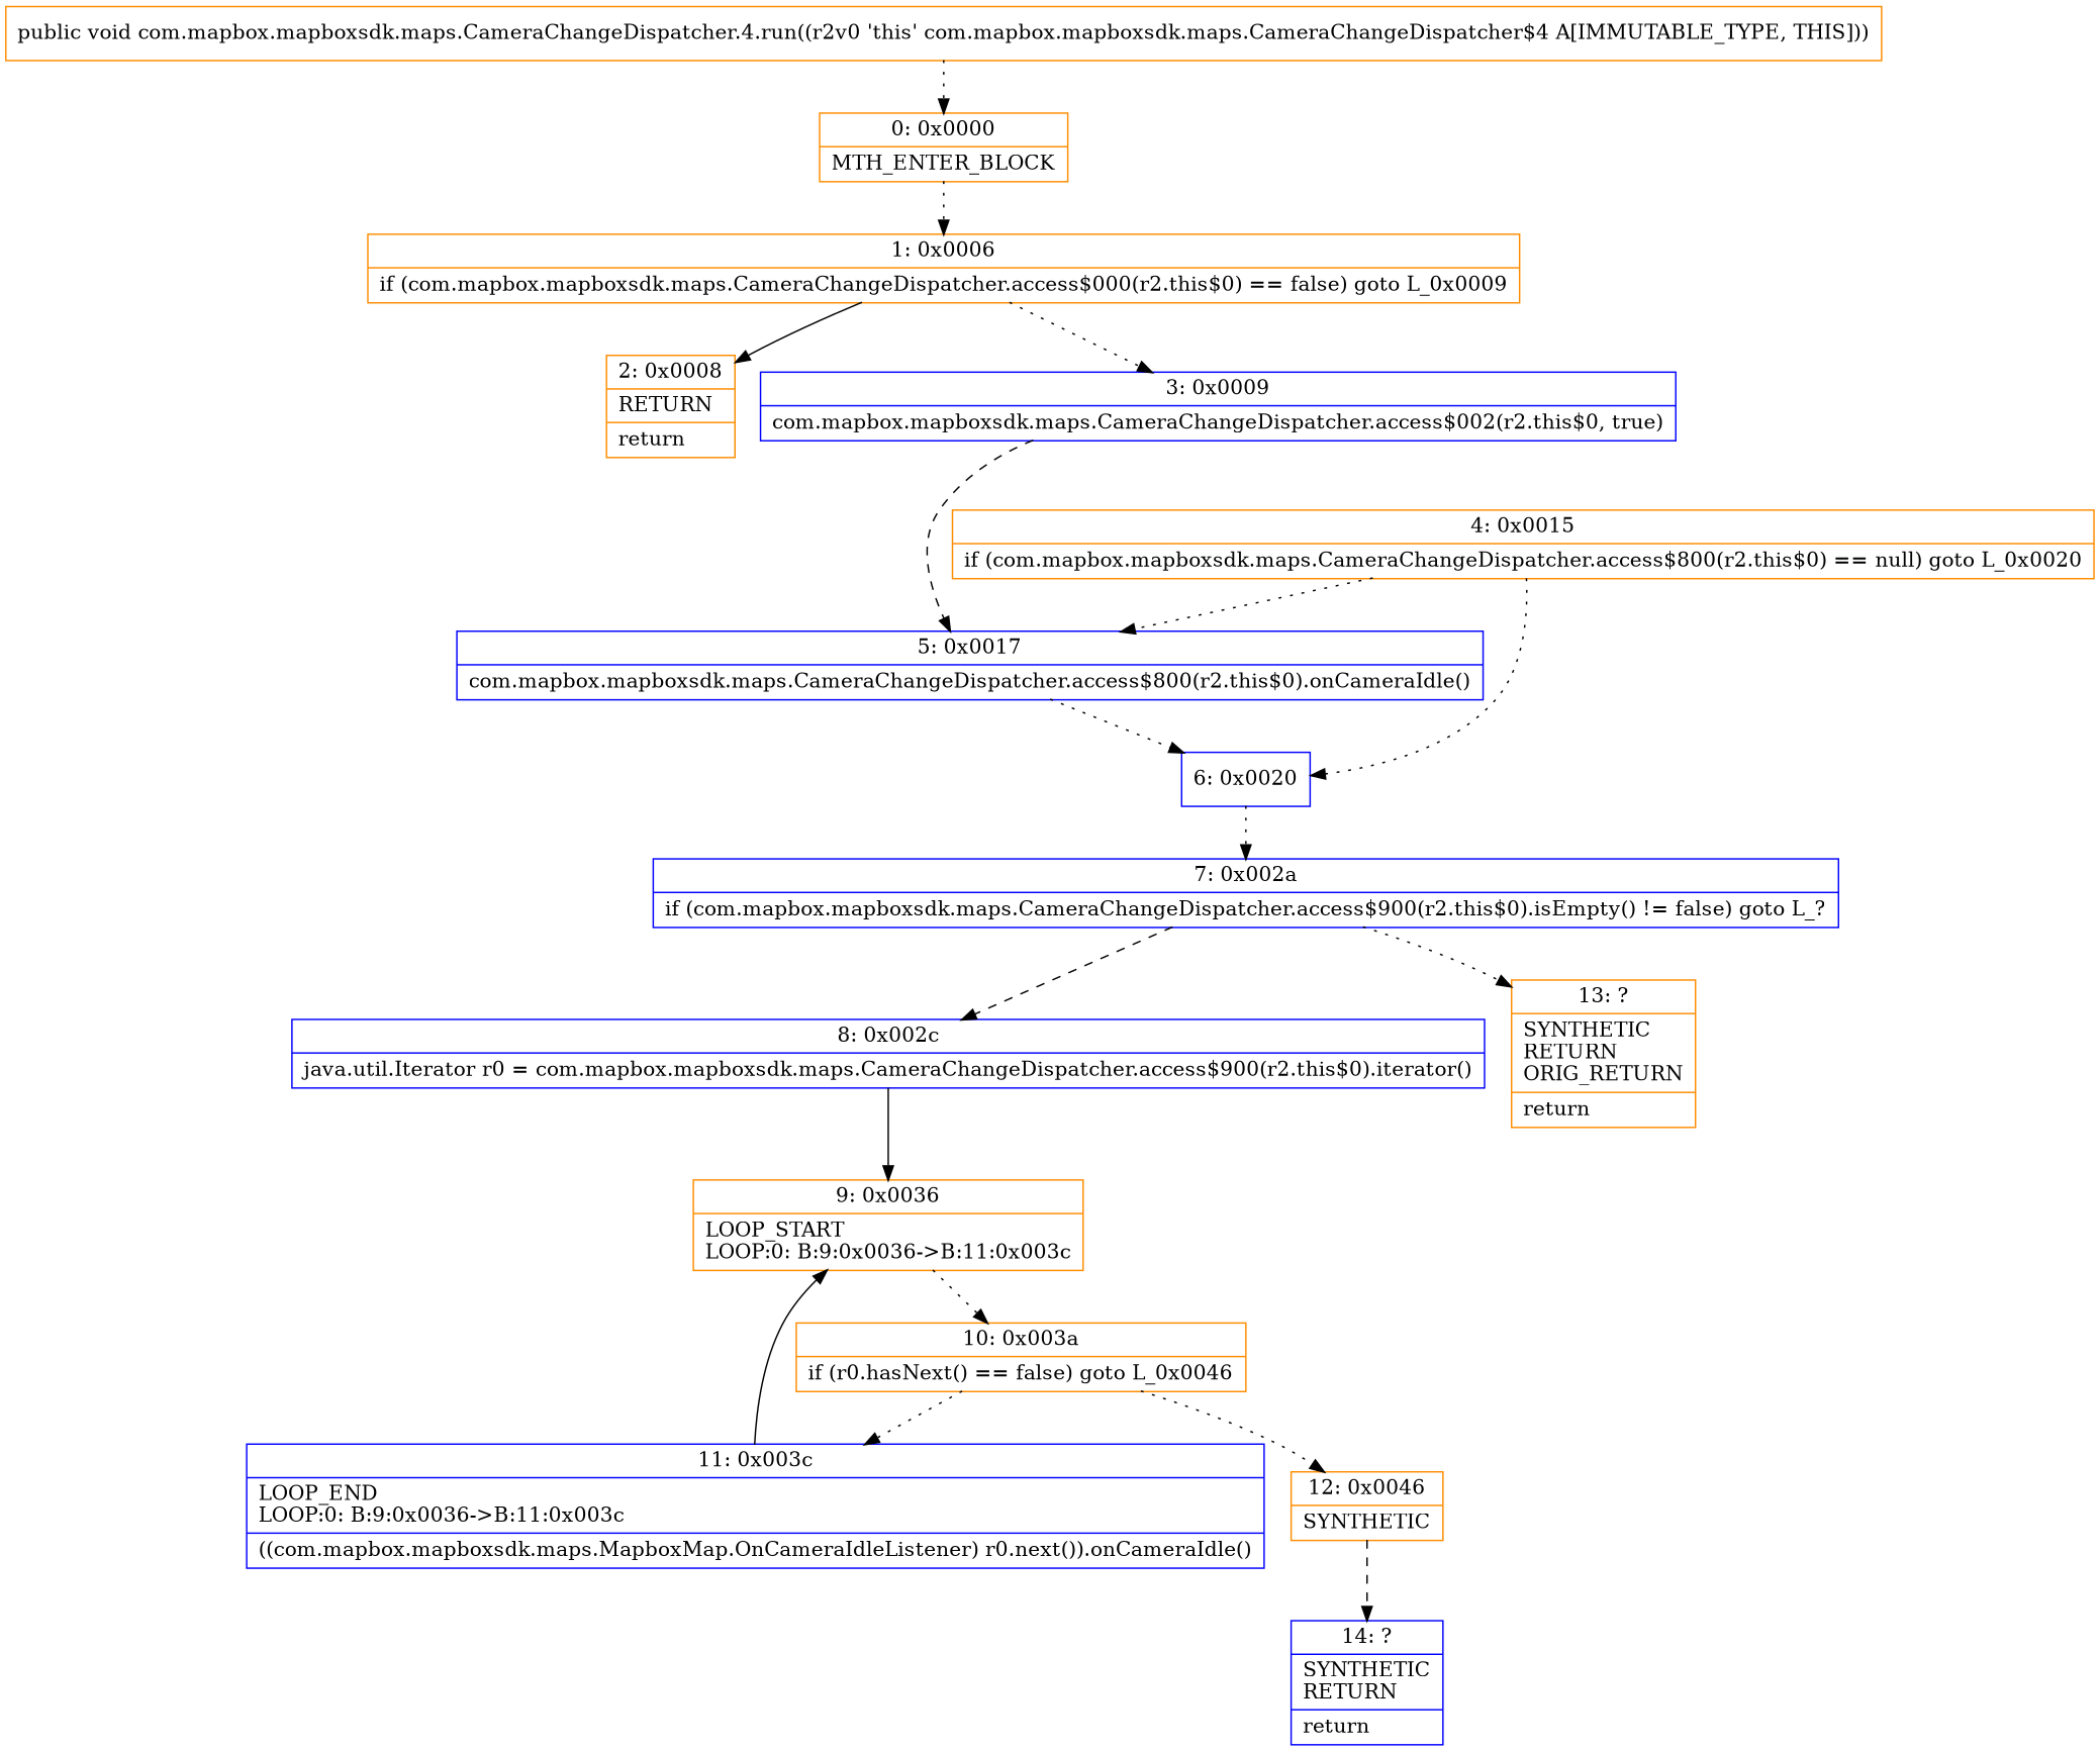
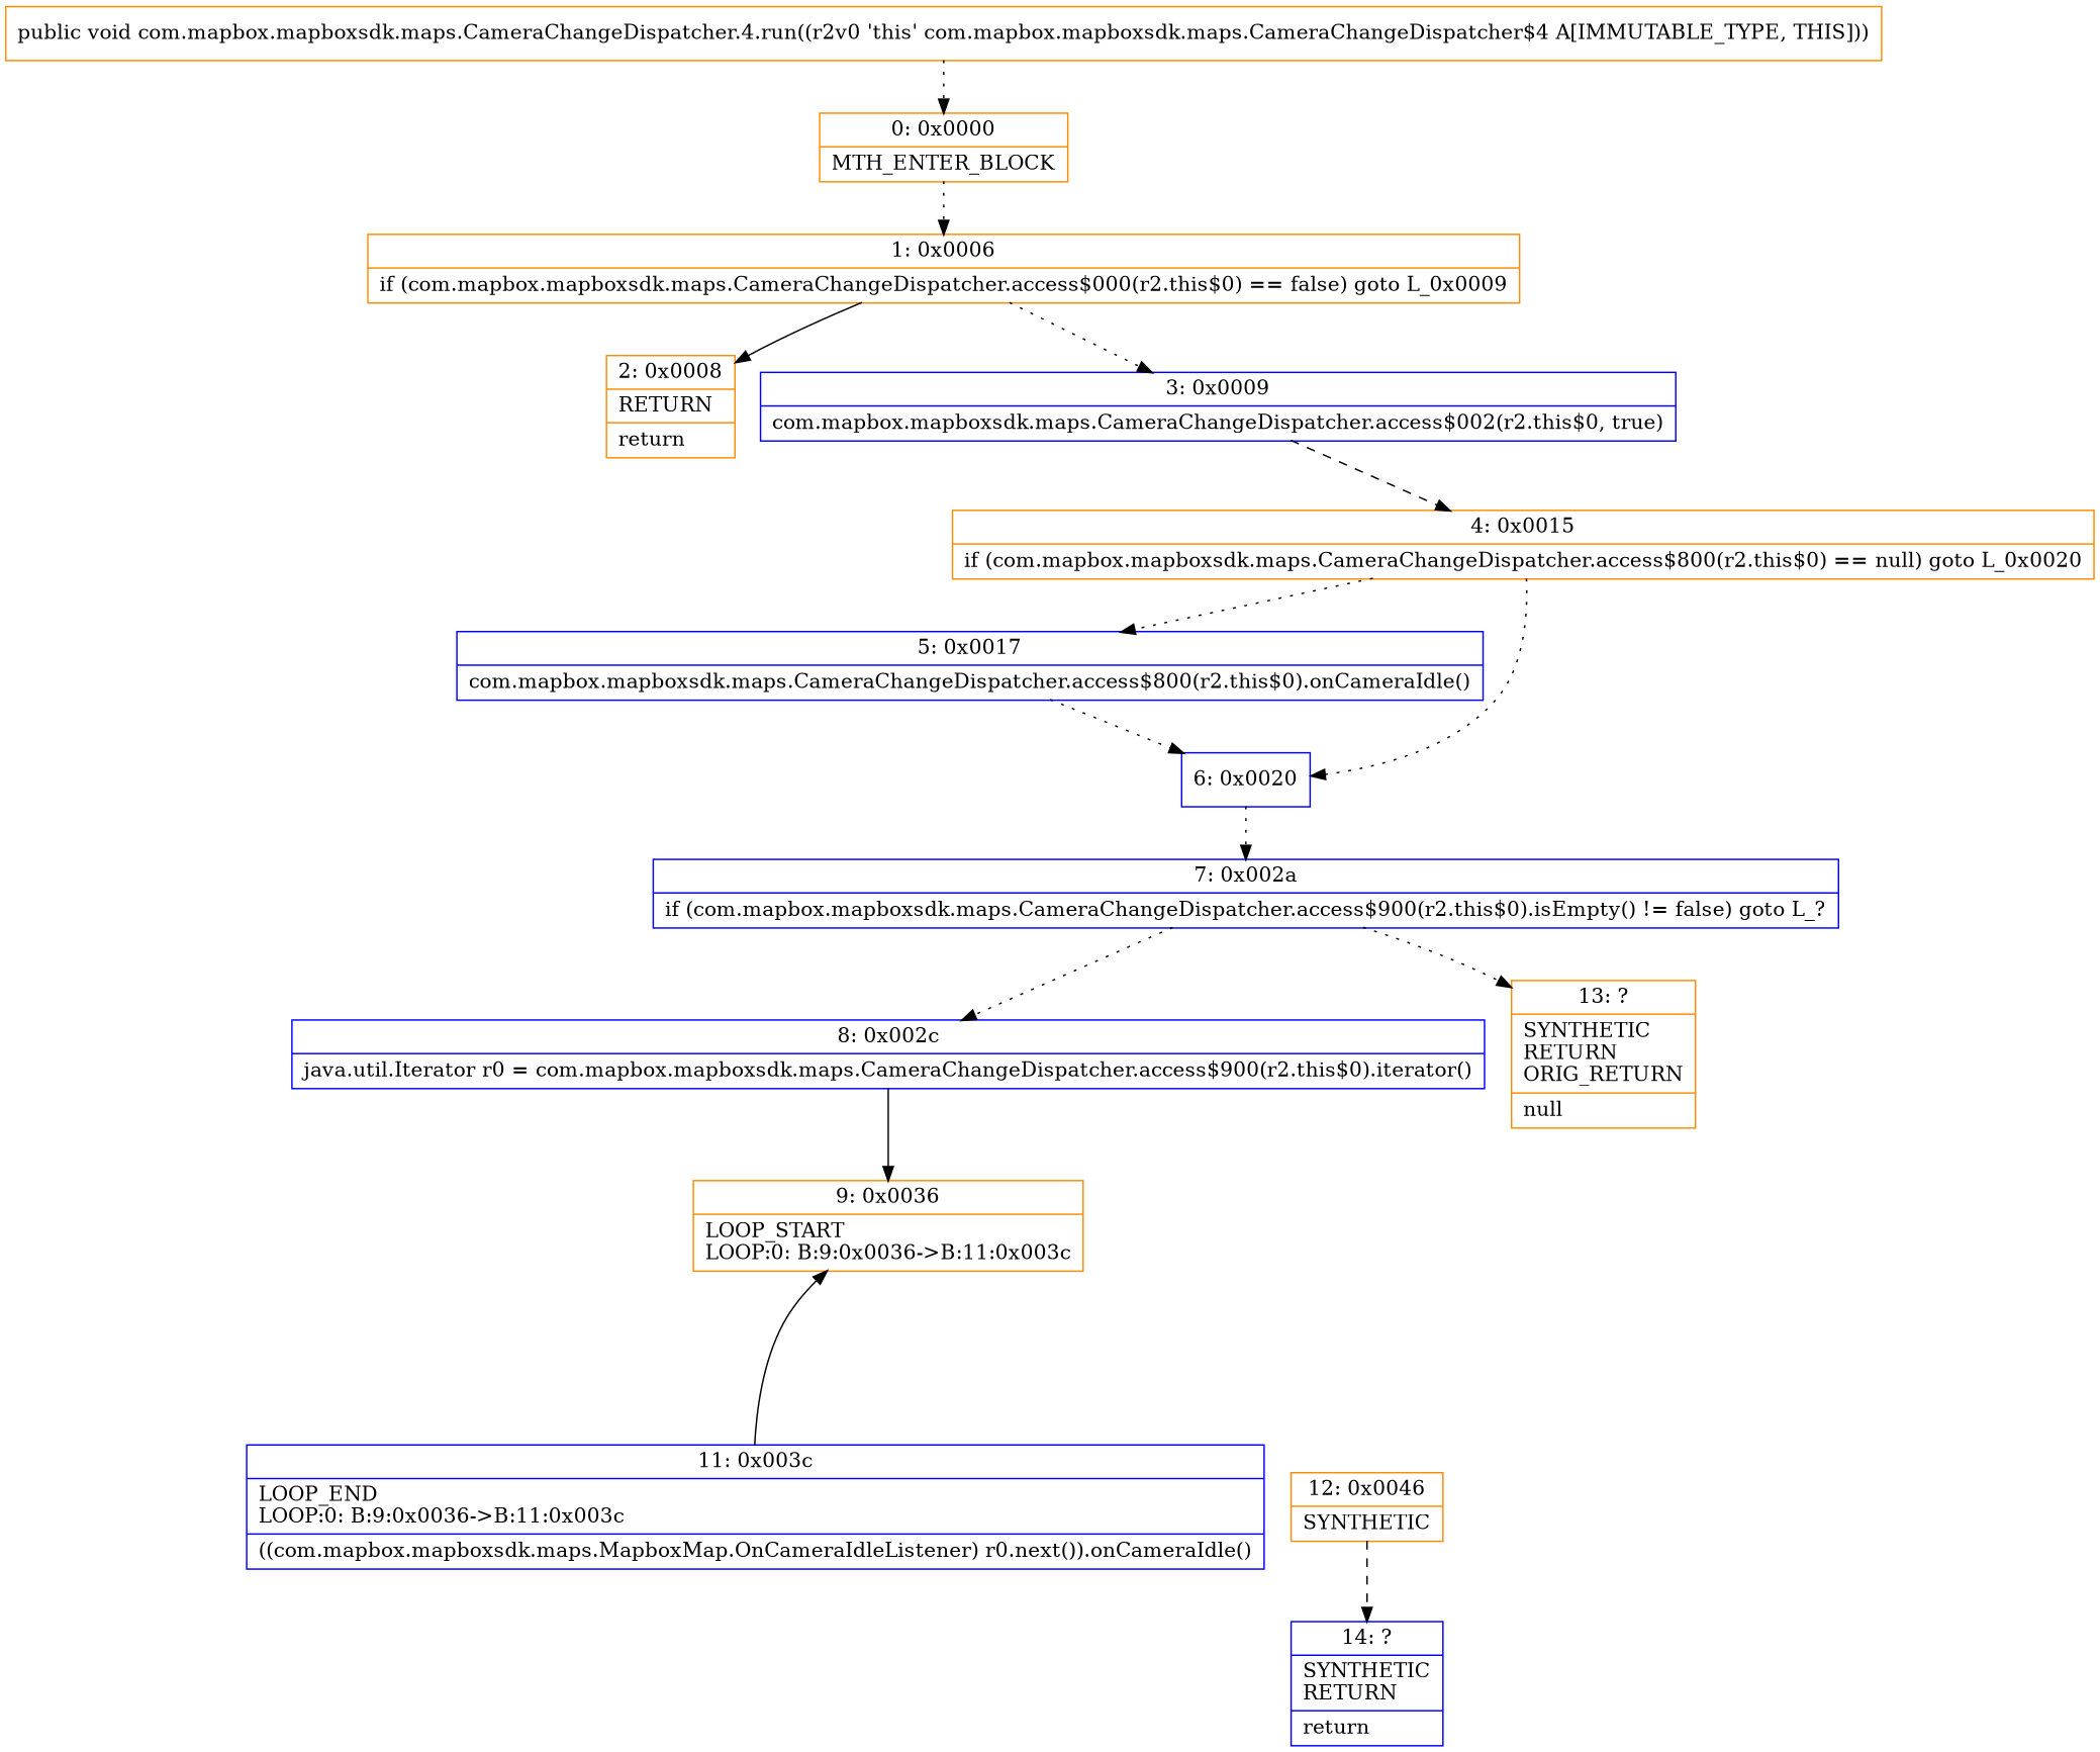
  digraph {
    node [color=darkorange shape=record]
    edge [style=dotted]
    n1 [label="{0\:\ 0x0000|MTH_ENTER_BLOCK\l}"]
    n2 [label="{1\:\ 0x0006|if (com.mapbox.mapboxsdk.maps.CameraChangeDispatcher.access$000(r2.this$0) == false) goto L_0x0009\l}"]
    n3 [label="{2\:\ 0x0008|RETURN\l|return\l}"]
    n4 [color=blue label="{3\:\ 0x0009|com.mapbox.mapboxsdk.maps.CameraChangeDispatcher.access$002(r2.this$0, true)\l}"]
    n5 [label="{4\:\ 0x0015|if (com.mapbox.mapboxsdk.maps.CameraChangeDispatcher.access$800(r2.this$0) == null) goto L_0x0020\l}"]
    n6 [color=blue label="{5\:\ 0x0017|com.mapbox.mapboxsdk.maps.CameraChangeDispatcher.access$800(r2.this$0).onCameraIdle()\l}"]
    n7 [color=blue label="{6\:\ 0x0020}"]
    n8 [color=blue label="{7\:\ 0x002a|if (com.mapbox.mapboxsdk.maps.CameraChangeDispatcher.access$900(r2.this$0).isEmpty() != false) goto L_?\l}"]
    n9 [color=blue label="{8\:\ 0x002c|java.util.Iterator r0 = com.mapbox.mapboxsdk.maps.CameraChangeDispatcher.access$900(r2.this$0).iterator()\l}"]
-   n10 [label="{13\:\ ?|SYNTHETIC\lRETURN\lORIG_RETURN\l|return\l}"]
+   n10 [label="{13\:\ ?|SYNTHETIC\lRETURN\lORIG_RETURN\l|null\l}"]
    n11 [label="{9\:\ 0x0036|LOOP_START\lLOOP:0: B:9:0x0036\-\>B:11:0x003c\l}"]
-   n12 [label="{10\:\ 0x003a|if (r0.hasNext() == false) goto L_0x0046\l}"]
    n13 [color=blue label="{11\:\ 0x003c|LOOP_END\lLOOP:0: B:9:0x0036\-\>B:11:0x003c\l|((com.mapbox.mapboxsdk.maps.MapboxMap.OnCameraIdleListener) r0.next()).onCameraIdle()\l}"]
    n14 [label="{12\:\ 0x0046|SYNTHETIC\l}"]
    n15 [color=blue label="{14\:\ ?|SYNTHETIC\lRETURN\l|return\l}"]
    n16 [label="{public void com.mapbox.mapboxsdk.maps.CameraChangeDispatcher.4.run((r2v0 'this' com.mapbox.mapboxsdk.maps.CameraChangeDispatcher$4 A[IMMUTABLE_TYPE, THIS])) }"]
    n1 -> n2
    n2 -> n3 [style=solid]
    n2 -> n4
-   n4 -> n6 [style=dashed]
+   n4 -> n5 [style=dashed]
    n5 -> n6
    n5 -> n7
    n6 -> n7
    n7 -> n8
-   n8 -> n9 [style=dashed]
+   n8 -> n9
    n8 -> n10
    n9 -> n11 [style=solid]
-   n11 -> n12
-   n12 -> n13
-   n12 -> n14
    n13 -> n11 [style=solid]
    n14 -> n15 [style=dashed]
    n16 -> n1
  }
